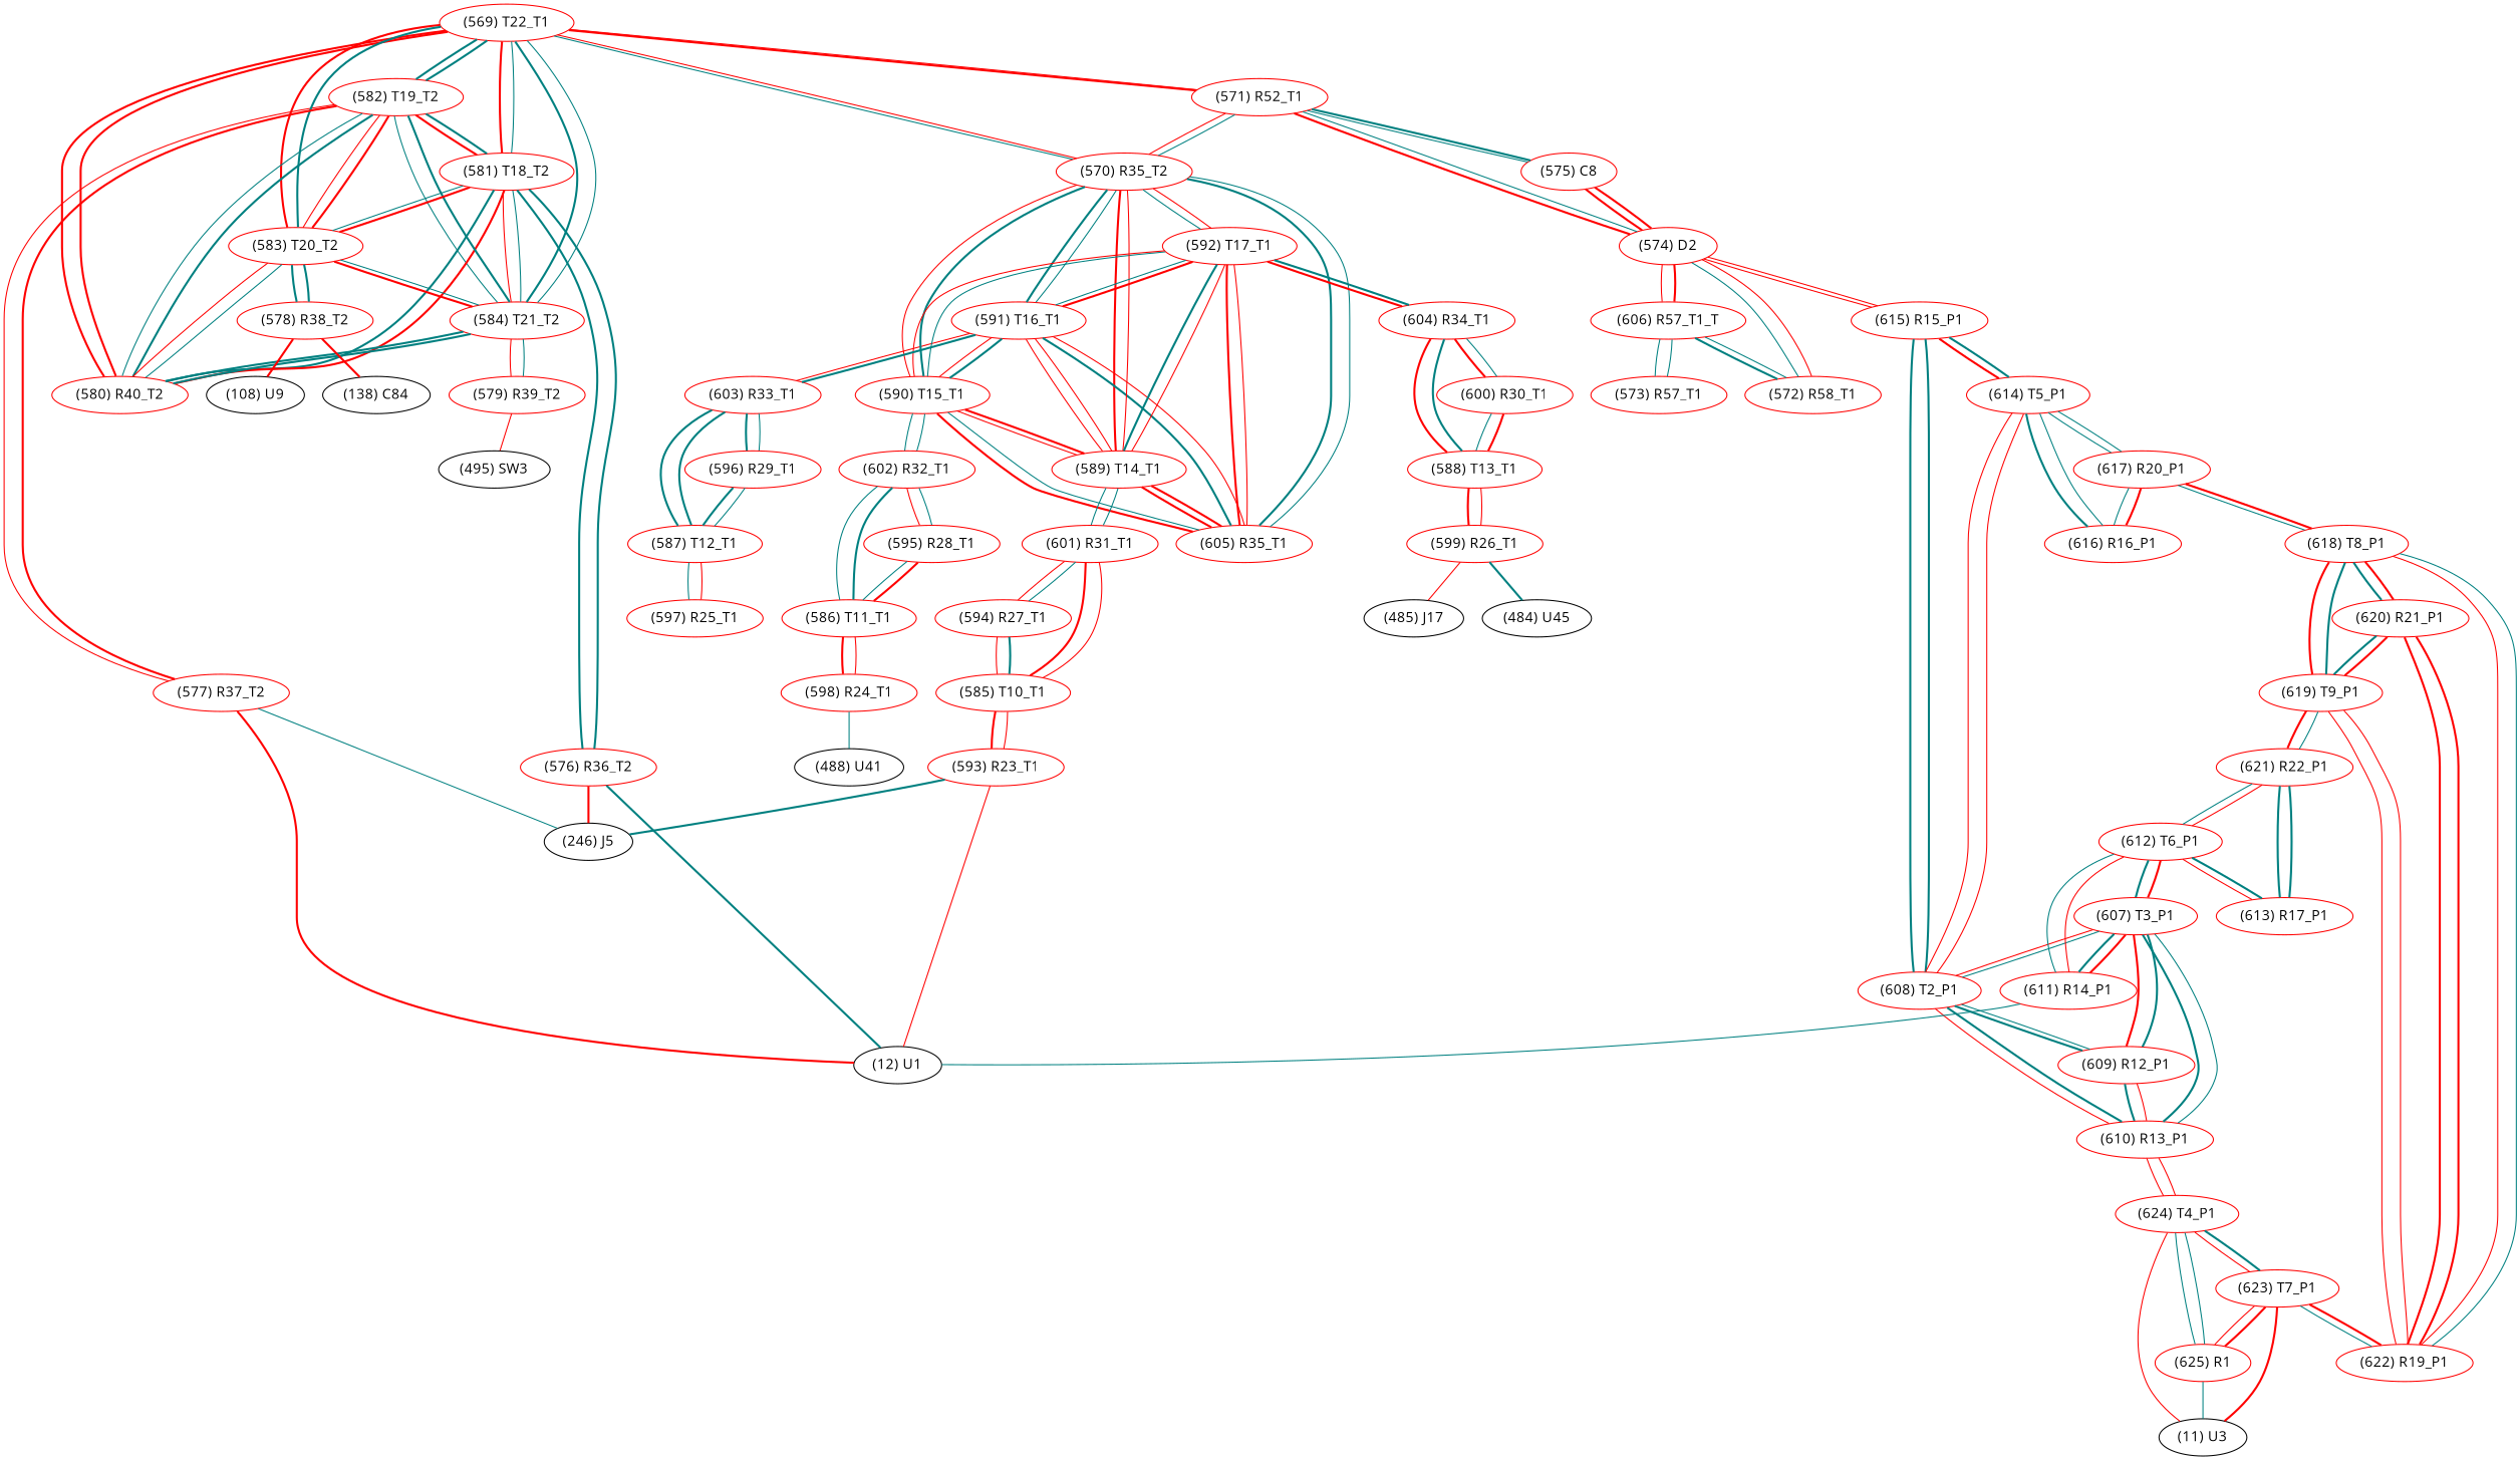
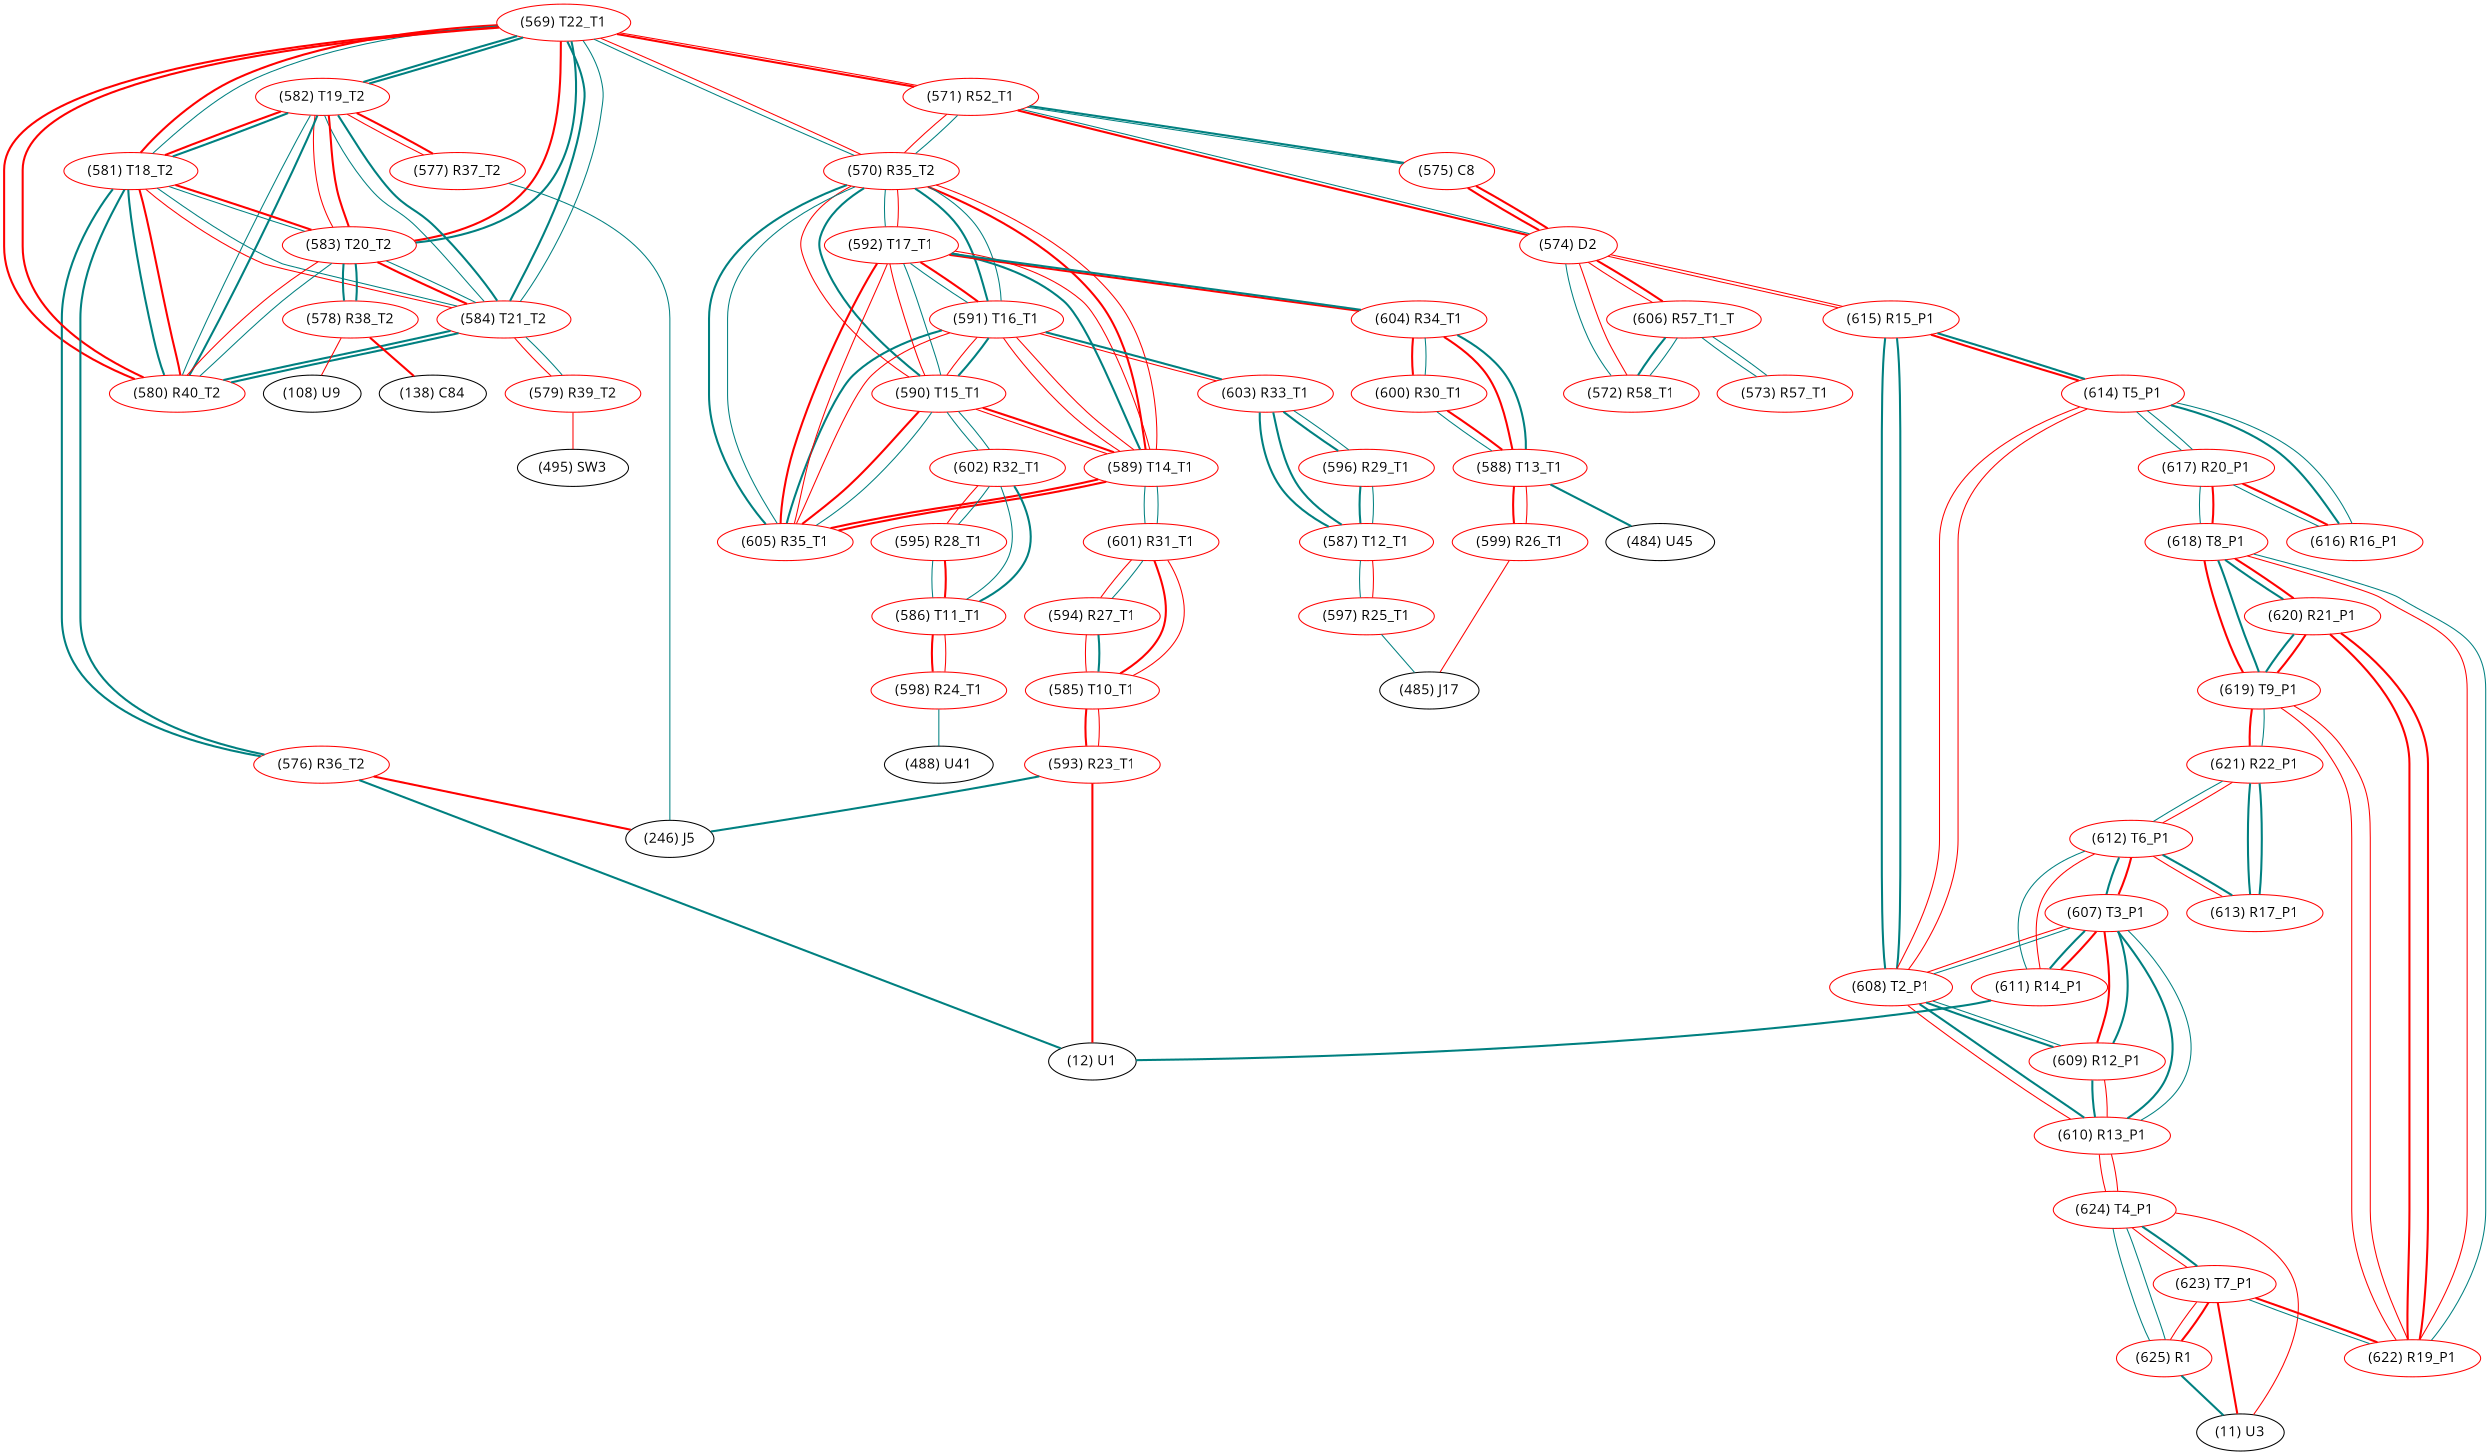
  graph {
    fontname="Open Sans"
    node [color=red fontname="Open Sans"]
    edge [color=teal fontname="Open Sans" style=solid]
    n1 [label="(569) T22_T1"]
    n2 [label="(582) T19_T2"]
    n3 [label="(581) T18_T2"]
    n4 [label="(580) R40_T2"]
    n5 [label="(584) T21_T2"]
    n6 [label="(583) T20_T2"]
    n7 [label="(571) R52_T1"]
    n8 [label="(570) R35_T2"]
    n9 [label="(577) R37_T2"]
    n10 [label="(576) R36_T2"]
    n11 [label="(579) R39_T2"]
    n12 [label="(578) R38_T2"]
    n13 [label="(574) D2"]
    n14 [label="(575) C8"]
    n15 [label="(591) T16_T1"]
    n16 [label="(590) T15_T1"]
    n17 [label="(605) R35_T1"]
    n18 [label="(589) T14_T1"]
    n19 [label="(592) T17_T1"]
    n20 [label="(12) U1" color=""]
    n21 [label="(246) J5" color=""]
    n22 [label="(495) SW3" color=""]
    n23 [label="(108) U9" color=""]
    n24 [label="(138) C84" color=""]
    n25 [label="(572) R58_T1"]
    n26 [label="(606) R57_T1_T"]
    n27 [label="(615) R15_P1"]
    n28 [label="(603) R33_T1"]
    n29 [label="(602) R32_T1"]
    n30 [label="(601) R31_T1"]
    n31 [label="(604) R34_T1"]
    n32 [label="(587) T12_T1"]
    n33 [label="(596) R29_T1"]
    n34 [label="(586) T11_T1"]
    n35 [label="(595) R28_T1"]
    n36 [label="(585) T10_T1"]
    n37 [label="(594) R27_T1"]
    n38 [label="(588) T13_T1"]
    n39 [label="(600) R30_T1"]
    n40 [label="(573) R57_T1"]
    n41 [label="(608) T2_P1"]
    n42 [label="(614) T5_P1"]
    n43 [label="(607) T3_P1"]
    n44 [label="(610) R13_P1"]
    n45 [label="(609) R12_P1"]
    n46 [label="(616) R16_P1"]
    n47 [label="(617) R20_P1"]
    n48 [label="(593) R23_T1"]
    n49 [label="(598) R24_T1"]
    n50 [label="(488) U41" color=""]
    n51 [label="(597) R25_T1"]
    n52 [label="(485) J17" color=""]
    n53 [label="(599) R26_T1"]
    n54 [label="(484) U45" color=""]
    n55 [label="(611) R14_P1"]
    n56 [label="(612) T6_P1"]
    n57 [label="(621) R22_P1"]
    n58 [label="(613) R17_P1"]
    n59 [label="(624) T4_P1"]
    n60 [label="(619) T9_P1"]
    n61 [label="(623) T7_P1"]
    n62 [label="(625) R1"]
    n63 [label="(11) U3" color=""]
    n64 [label="(618) T8_P1"]
    n65 [label="(622) R19_P1"]
    n66 [label="(620) R21_P1"]
    n1 -- n2 [style=bold]
    n1 -- n3 [color=red style=bold]
    n1 -- n4 [color=red style=bold]
    n1 -- n5 [style=bold]
    n1 -- n6 [color=red style=bold]
    n1 -- n7 [color=red style=bold]
    n1 -- n8
    n2 -- n1 [style=bold]
    n2 -- n3 [color=red style=bold]
    n2 -- n4
    n2 -- n5
    n2 -- n6 [color=red]
    n2 -- n9 [color=red]
    n3 -- n1
    n3 -- n2 [style=bold]
    n3 -- n4 [style=bold]
    n3 -- n5 [color=red]
    n3 -- n6
    n3 -- n10 [style=bold]
    n4 -- n1 [color=red style=bold]
    n4 -- n2 [style=bold]
    n4 -- n3 [color=red style=bold]
    n4 -- n5 [style=bold]
    n4 -- n6
    n5 -- n1
    n5 -- n2 [style=bold]
    n5 -- n3
    n5 -- n4 [style=bold]
    n5 -- n6
    n5 -- n11 [color=red]
    n6 -- n1 [style=bold]
    n6 -- n2 [color=red style=bold]
    n6 -- n3 [color=red style=bold]
    n6 -- n4 [color=red]
    n6 -- n5 [color=red style=bold]
    n6 -- n12 [style=bold]
    n7 -- n1 [color=red]
    n7 -- n8 [color=red]
    n7 -- n13 [color=red style=bold]
    n7 -- n14
    n8 -- n1 [color=red]
    n8 -- n7
    n8 -- n15 [style=bold]
    n8 -- n16 [color=red]
    n8 -- n17 [style=bold]
    n8 -- n18 [color=red style=bold]
    n8 -- n19
    n9 -- n2 [color=red style=bold]
-   n9 -- n20 [color=red style=bold]
    n9 -- n21
    n10 -- n3 [style=bold]
    n10 -- n20 [style=bold]
    n10 -- n21 [color=red style=bold]
    n11 -- n5
    n11 -- n22 [color=red]
    n12 -- n6 [style=bold]
-   n12 -- n23 [color=red style=bold]
+   n12 -- n23 [color=red]
    n12 -- n24 [color=red style=bold]
    n13 -- n7
    n13 -- n14 [color=red style=bold]
    n13 -- n25
    n13 -- n26 [color=red]
    n13 -- n27 [color=red]
    n14 -- n7 [style=bold]
    n14 -- n13 [color=red style=bold]
    n15 -- n8
    n15 -- n16 [color=red]
    n15 -- n17 [style=bold]
    n15 -- n18 [color=red]
    n15 -- n19 [color=red style=bold]
    n15 -- n28 [color=red]
    n16 -- n8 [style=bold]
    n16 -- n15 [style=bold]
    n16 -- n17 [color=red style=bold]
    n16 -- n18 [color=red]
    n16 -- n19
    n16 -- n29
    n17 -- n8
    n17 -- n15 [color=red]
    n17 -- n16
    n17 -- n18 [color=red style=bold]
    n17 -- n19 [color=red]
    n18 -- n8 [color=red]
    n18 -- n15 [color=red]
    n18 -- n16 [color=red style=bold]
    n18 -- n17 [color=red style=bold]
    n18 -- n19 [color=red]
    n18 -- n30
    n19 -- n8 [color=red]
    n19 -- n15
    n19 -- n16 [color=red]
    n19 -- n17 [color=red style=bold]
    n19 -- n18 [style=bold]
    n19 -- n31 [color=red style=bold]
    n25 -- n13 [color=red]
    n25 -- n26
    n26 -- n13 [color=red style=bold]
    n26 -- n25 [style=bold]
    n26 -- n40
    n27 -- n13 [color=red]
    n27 -- n41 [style=bold]
    n27 -- n42 [color=red style=bold]
    n28 -- n15 [style=bold]
    n28 -- n32 [style=bold]
    n28 -- n33 [style=bold]
    n29 -- n16
    n29 -- n34
    n29 -- n35 [color=red]
    n30 -- n18
    n30 -- n36 [color=red style=bold]
    n30 -- n37 [color=red]
    n31 -- n19 [style=bold]
    n31 -- n38 [color=red style=bold]
    n31 -- n39 [color=red style=bold]
    n32 -- n28 [style=bold]
    n32 -- n33
    n32 -- n51
    n33 -- n28
    n33 -- n32 [style=bold]
    n34 -- n29 [style=bold]
    n34 -- n35 [color=red style=bold]
    n34 -- n49 [color=red style=bold]
    n35 -- n29
    n35 -- n34
    n36 -- n30 [color=red]
    n36 -- n37 [style=bold]
    n36 -- n48 [color=red style=bold]
    n37 -- n30
    n37 -- n36 [color=red]
    n38 -- n31 [style=bold]
    n38 -- n39 [color=red style=bold]
    n38 -- n53 [color=red style=bold]
    n39 -- n31
    n39 -- n38
    n40 -- n26
    n41 -- n27 [style=bold]
    n41 -- n42 [color=red]
    n41 -- n43
    n41 -- n44 [color=red]
    n41 -- n45 [style=bold]
    n42 -- n27 [style=bold]
    n42 -- n41 [color=red]
    n42 -- n46 [style=bold]
    n42 -- n47
    n43 -- n41 [color=red]
    n43 -- n44 [style=bold]
    n43 -- n45 [color=red style=bold]
    n43 -- n55 [style=bold]
    n43 -- n56 [color=red style=bold]
    n44 -- n41 [style=bold]
    n44 -- n43
    n44 -- n45 [color=red]
    n44 -- n59 [color=red]
    n45 -- n41
    n45 -- n43 [style=bold]
    n45 -- n44 [style=bold]
    n46 -- n42
    n46 -- n47 [color=red style=bold]
    n47 -- n42
    n47 -- n46
    n47 -- n64
-   n48 -- n20 [color=red]
+   n48 -- n20 [color=red style=bold]
    n48 -- n21 [style=bold]
    n48 -- n36 [color=red]
    n49 -- n34 [color=red]
    n49 -- n50
    n51 -- n32 [color=red]
+   n51 -- n52
    n53 -- n38 [color=red]
    n53 -- n52 [color=red]
-   n53 -- n54 [style=bold]
-   n55 -- n20
+   n38 -- n54 [style=bold]
+   n55 -- n20 [style=bold]
    n55 -- n43 [color=red style=bold]
    n55 -- n56 [color=red]
    n56 -- n43 [style=bold]
    n56 -- n55
    n56 -- n57 [color=red]
    n56 -- n58 [color=red]
    n57 -- n56
    n57 -- n58 [style=bold]
    n57 -- n60
    n58 -- n56 [style=bold]
    n58 -- n57 [style=bold]
    n59 -- n44 [color=red]
    n59 -- n61 [color=red]
    n59 -- n62
    n59 -- n63 [color=red]
    n60 -- n57 [color=red style=bold]
    n60 -- n64 [style=bold]
    n60 -- n65 [color=red]
    n60 -- n66 [color=red style=bold]
    n61 -- n59 [style=bold]
    n61 -- n62 [color=red]
    n61 -- n63 [color=red style=bold]
    n61 -- n65
    n62 -- n59
    n62 -- n61 [color=red style=bold]
-   n62 -- n63
+   n62 -- n63 [style=bold]
    n64 -- n47 [color=red style=bold]
    n64 -- n60 [color=red style=bold]
    n64 -- n65 [color=red]
    n64 -- n66 [style=bold]
    n65 -- n60 [color=red]
    n65 -- n61 [color=red style=bold]
    n65 -- n64
    n65 -- n66 [color=red style=bold]
    n66 -- n60 [style=bold]
    n66 -- n64 [color=red style=bold]
    n66 -- n65 [color=red style=bold]
  }
